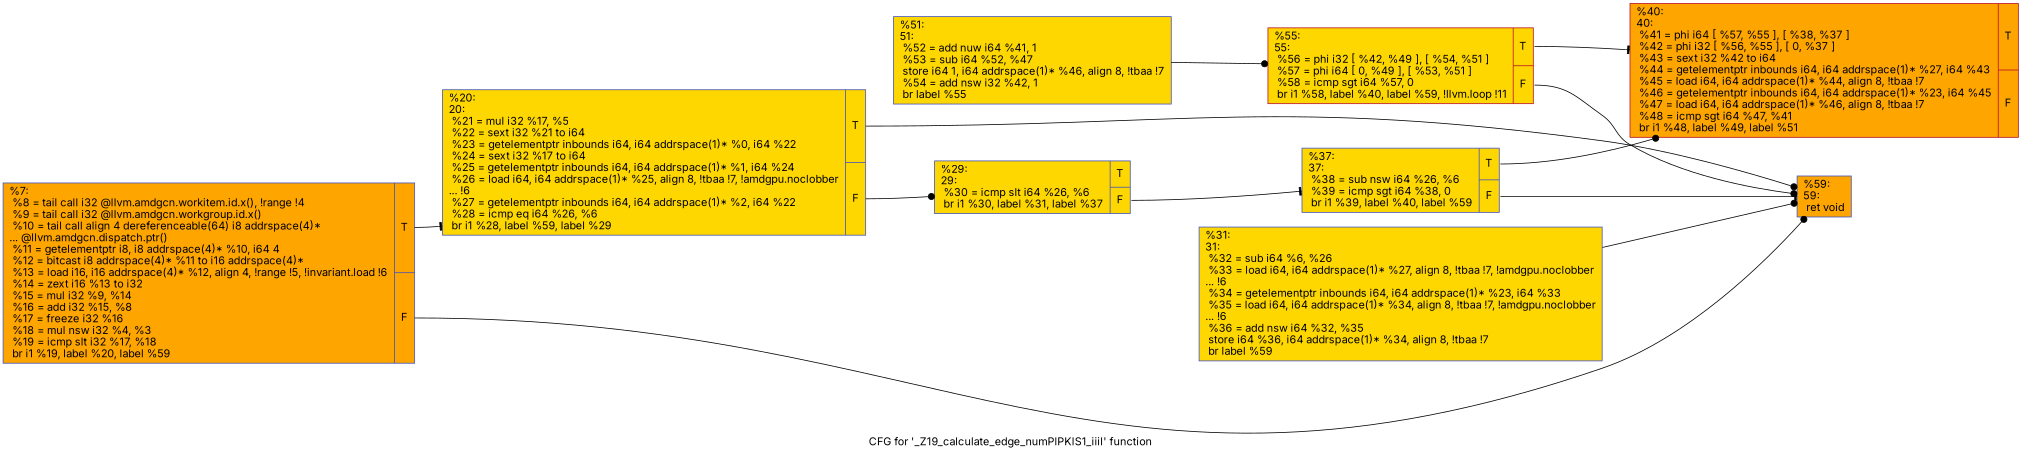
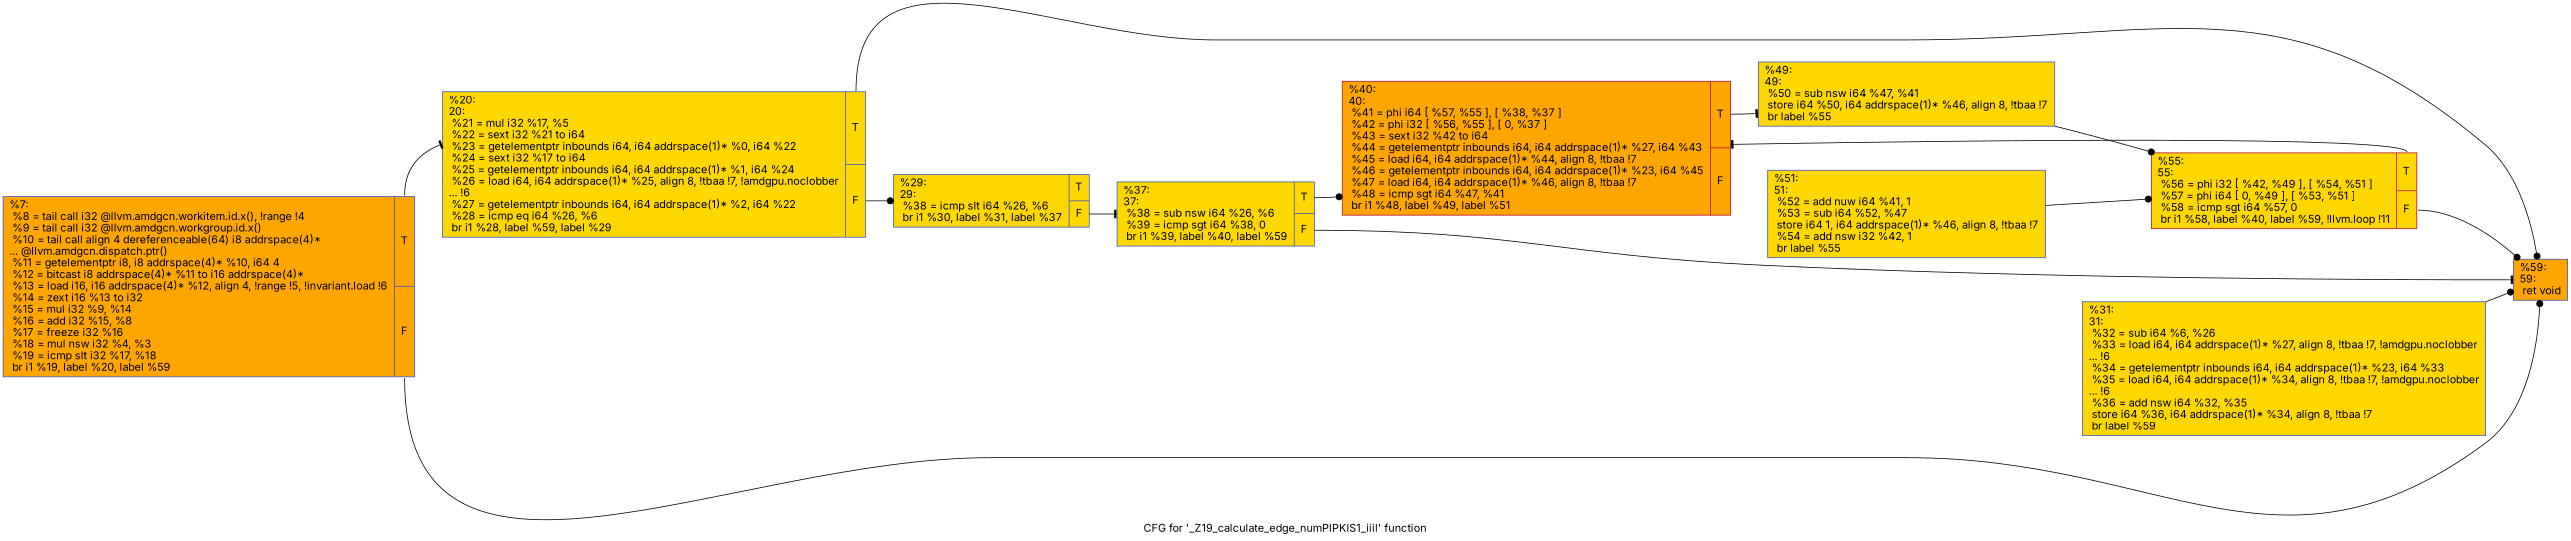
  digraph {
    fontname=Inter
    label="CFG for '_Z19_calculate_edge_numPlPKlS1_iiil' function"
    rankdir=LR
    node [color="#3d50c3ff" fillcolor=gold fontname=Inter shape=record style=filled]
    edge [arrowhead=dot fontname=Inter tailport=s0]
    n1 [fillcolor=orange label="{%7:\l  %8 = tail call i32 @llvm.amdgcn.workitem.id.x(), !range !4\l  %9 = tail call i32 @llvm.amdgcn.workgroup.id.x()\l  %10 = tail call align 4 dereferenceable(64) i8 addrspace(4)*\l... @llvm.amdgcn.dispatch.ptr()\l  %11 = getelementptr i8, i8 addrspace(4)* %10, i64 4\l  %12 = bitcast i8 addrspace(4)* %11 to i16 addrspace(4)*\l  %13 = load i16, i16 addrspace(4)* %12, align 4, !range !5, !invariant.load !6\l  %14 = zext i16 %13 to i32\l  %15 = mul i32 %9, %14\l  %16 = add i32 %15, %8\l  %17 = freeze i32 %16\l  %18 = mul nsw i32 %4, %3\l  %19 = icmp slt i32 %17, %18\l  br i1 %19, label %20, label %59\l|{<s0>T|<s1>F}}"]
    n2 [label="{%20:\l20:                                               \l  %21 = mul i32 %17, %5\l  %22 = sext i32 %21 to i64\l  %23 = getelementptr inbounds i64, i64 addrspace(1)* %0, i64 %22\l  %24 = sext i32 %17 to i64\l  %25 = getelementptr inbounds i64, i64 addrspace(1)* %1, i64 %24\l  %26 = load i64, i64 addrspace(1)* %25, align 8, !tbaa !7, !amdgpu.noclobber\l... !6\l  %27 = getelementptr inbounds i64, i64 addrspace(1)* %2, i64 %22\l  %28 = icmp eq i64 %26, %6\l  br i1 %28, label %59, label %29\l|{<s0>T|<s1>F}}"]
    n3 [fillcolor=orange label="{%59:\l59:                                               \l  ret void\l}"]
-   n4 [label="{%29:\l29:                                               \l  %30 = icmp slt i64 %26, %6\l  br i1 %30, label %31, label %37\l|{<s0>T|<s1>F}}"]
+   n4 [label="{%29:\l29:                                               \l  %38 = icmp slt i64 %26, %6\l  br i1 %30, label %31, label %37\l|{<s0>T|<s1>F}}"]
    n5 [label="{%37:\l37:                                               \l  %38 = sub nsw i64 %26, %6\l  %39 = icmp sgt i64 %38, 0\l  br i1 %39, label %40, label %59\l|{<s0>T|<s1>F}}"]
    n6 [label="{%31:\l31:                                               \l  %32 = sub i64 %6, %26\l  %33 = load i64, i64 addrspace(1)* %27, align 8, !tbaa !7, !amdgpu.noclobber\l... !6\l  %34 = getelementptr inbounds i64, i64 addrspace(1)* %23, i64 %33\l  %35 = load i64, i64 addrspace(1)* %34, align 8, !tbaa !7, !amdgpu.noclobber\l... !6\l  %36 = add nsw i64 %32, %35\l  store i64 %36, i64 addrspace(1)* %34, align 8, !tbaa !7\l  br label %59\l}"]
    n7 [color="#b70d28ff" fillcolor=orange label="{%40:\l40:                                               \l  %41 = phi i64 [ %57, %55 ], [ %38, %37 ]\l  %42 = phi i32 [ %56, %55 ], [ 0, %37 ]\l  %43 = sext i32 %42 to i64\l  %44 = getelementptr inbounds i64, i64 addrspace(1)* %27, i64 %43\l  %45 = load i64, i64 addrspace(1)* %44, align 8, !tbaa !7\l  %46 = getelementptr inbounds i64, i64 addrspace(1)* %23, i64 %45\l  %47 = load i64, i64 addrspace(1)* %46, align 8, !tbaa !7\l  %48 = icmp sgt i64 %47, %41\l  br i1 %48, label %49, label %51\l|{<s0>T|<s1>F}}"]
+   n8 [label="{%49:\l49:                                               \l  %50 = sub nsw i64 %47, %41\l  store i64 %50, i64 addrspace(1)* %46, align 8, !tbaa !7\l  br label %55\l}"]
    n9 [color="#b70d28ff" label="{%55:\l55:                                               \l  %56 = phi i32 [ %42, %49 ], [ %54, %51 ]\l  %57 = phi i64 [ 0, %49 ], [ %53, %51 ]\l  %58 = icmp sgt i64 %57, 0\l  br i1 %58, label %40, label %59, !llvm.loop !11\l|{<s0>T|<s1>F}}"]
    n10 [label="{%51:\l51:                                               \l  %52 = add nuw i64 %41, 1\l  %53 = sub i64 %52, %47\l  store i64 1, i64 addrspace(1)* %46, align 8, !tbaa !7\l  %54 = add nsw i32 %42, 1\l  br label %55\l}"]
    n1 -> n2 [arrowhead=tee]
    n1 -> n3 [tailport=s1]
    n2 -> n3
    n2 -> n4 [tailport=s1]
    n4 -> n5 [arrowhead=tee tailport=s1]
    n5 -> n3 [arrowhead=tee tailport=s1]
    n5 -> n7
    n6 -> n3
+   n7 -> n8 [arrowhead=tee]
+   n8 -> n9
    n9 -> n3 [tailport=s1]
    n9 -> n7 [arrowhead=tee]
    n10 -> n9
  }
